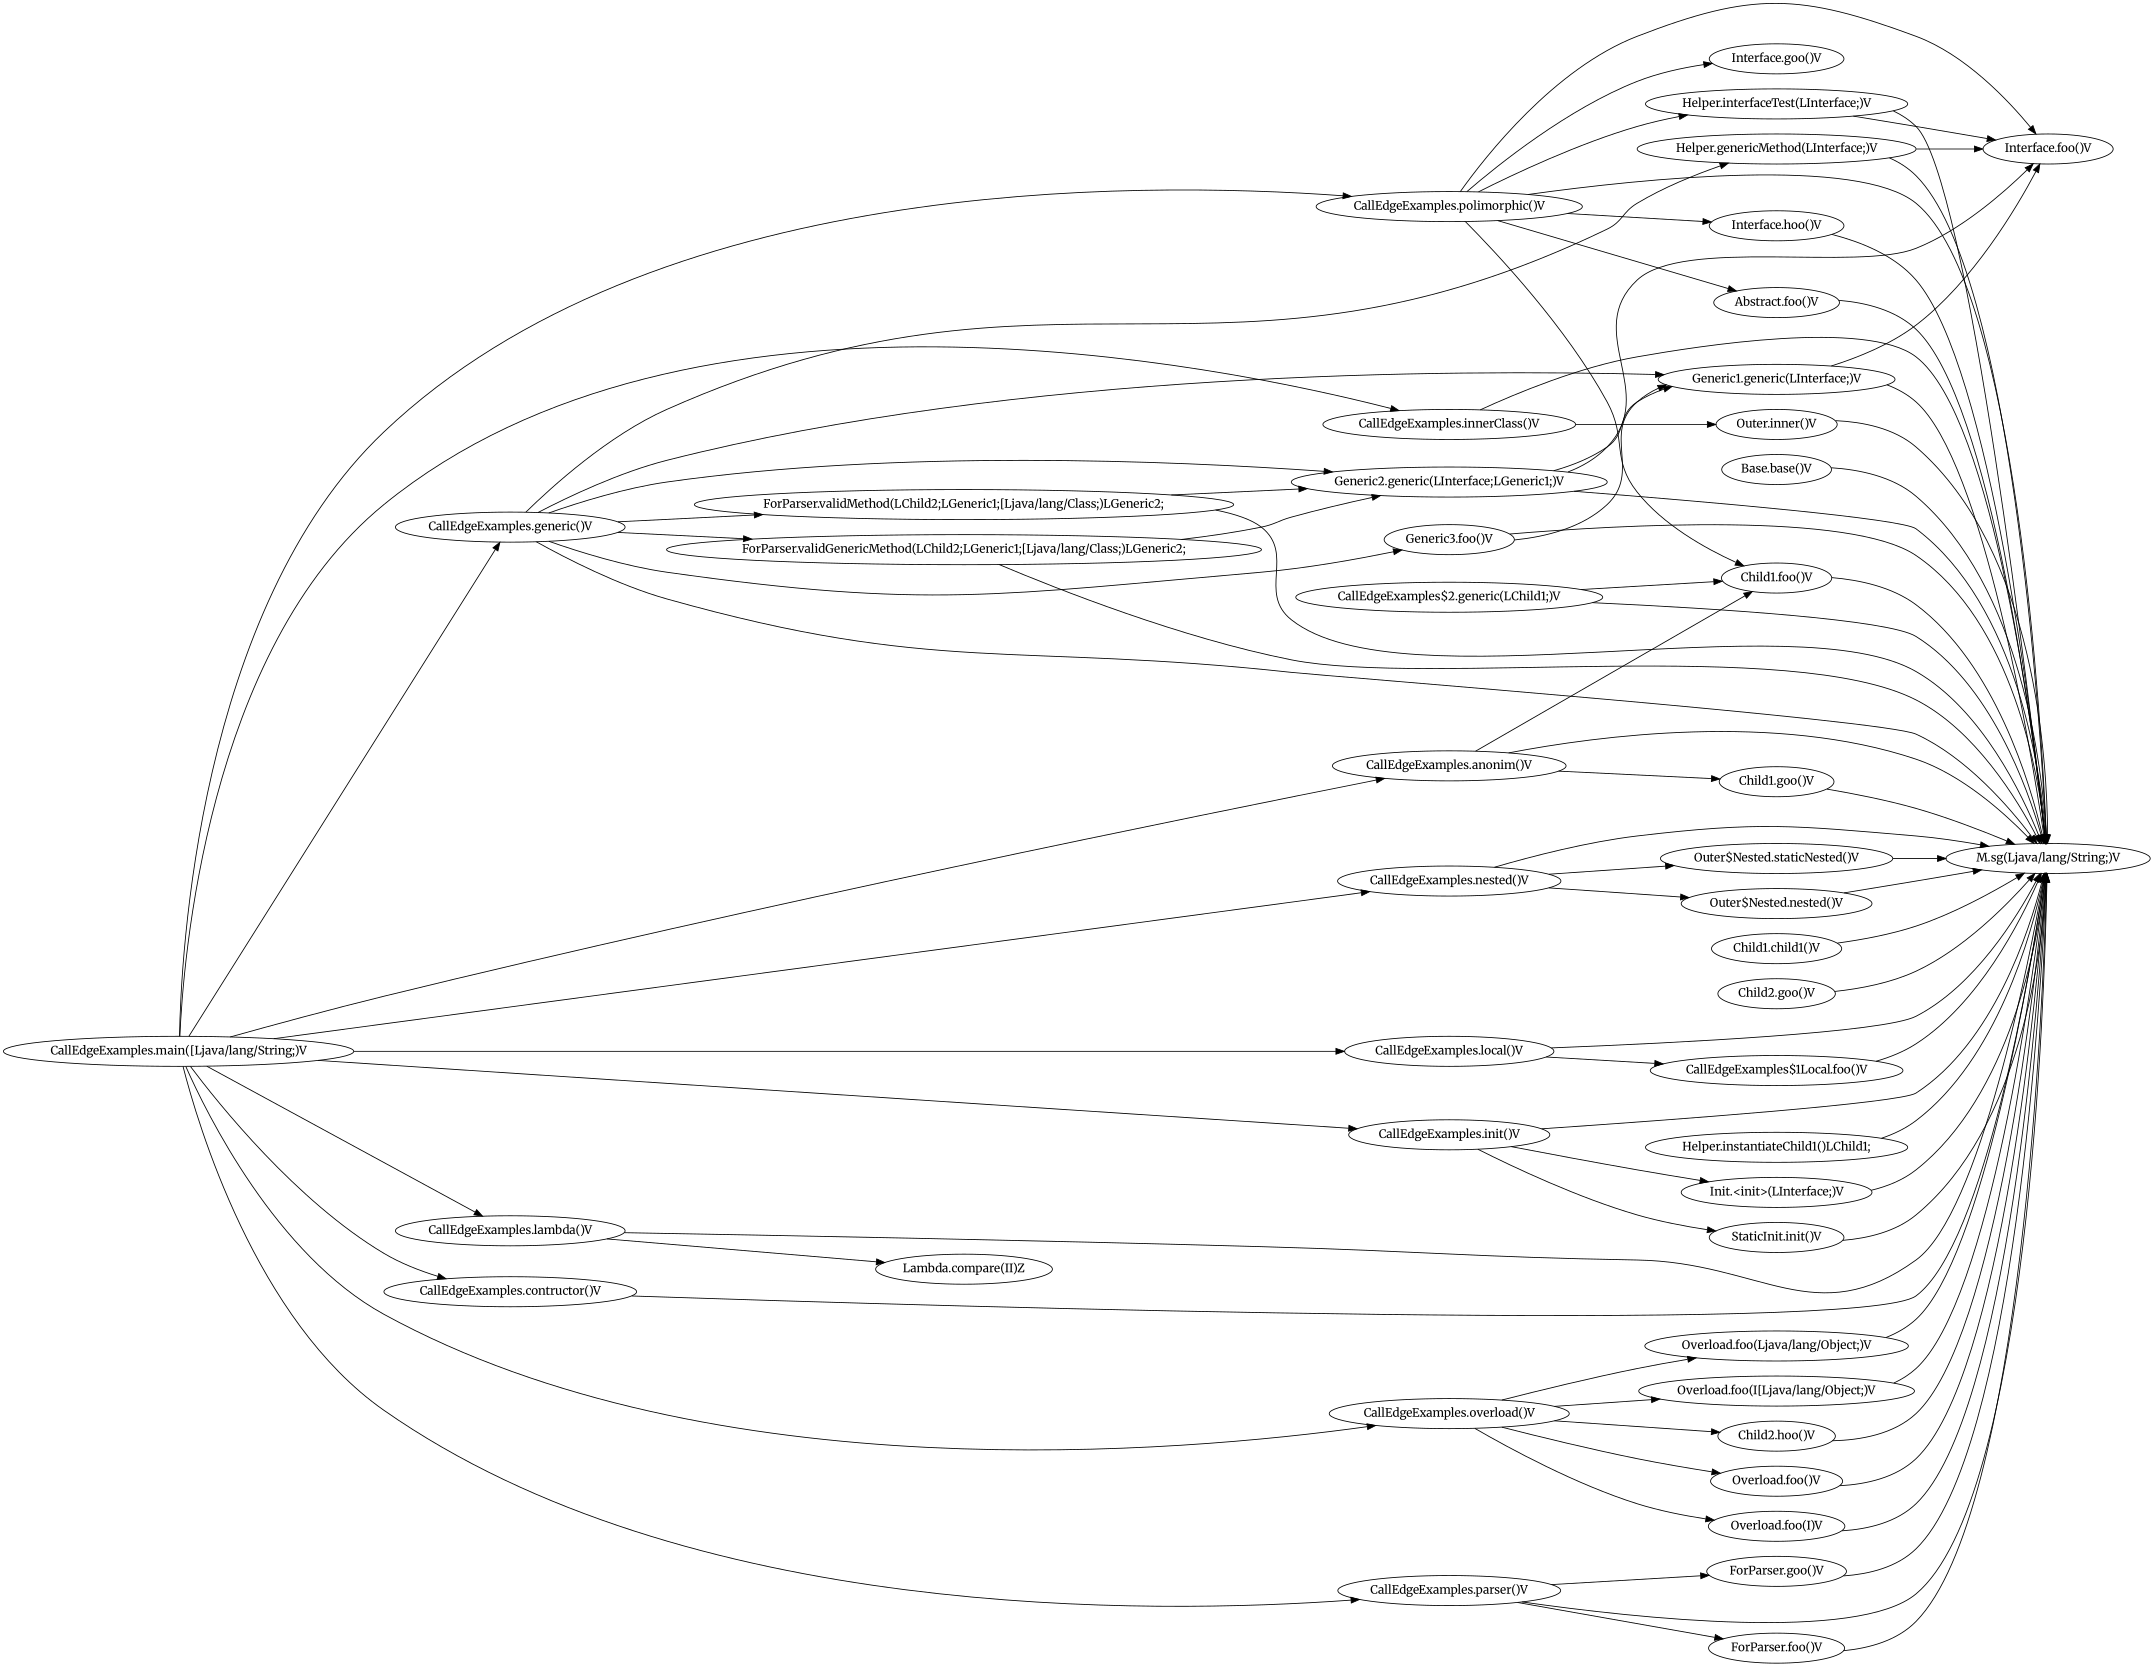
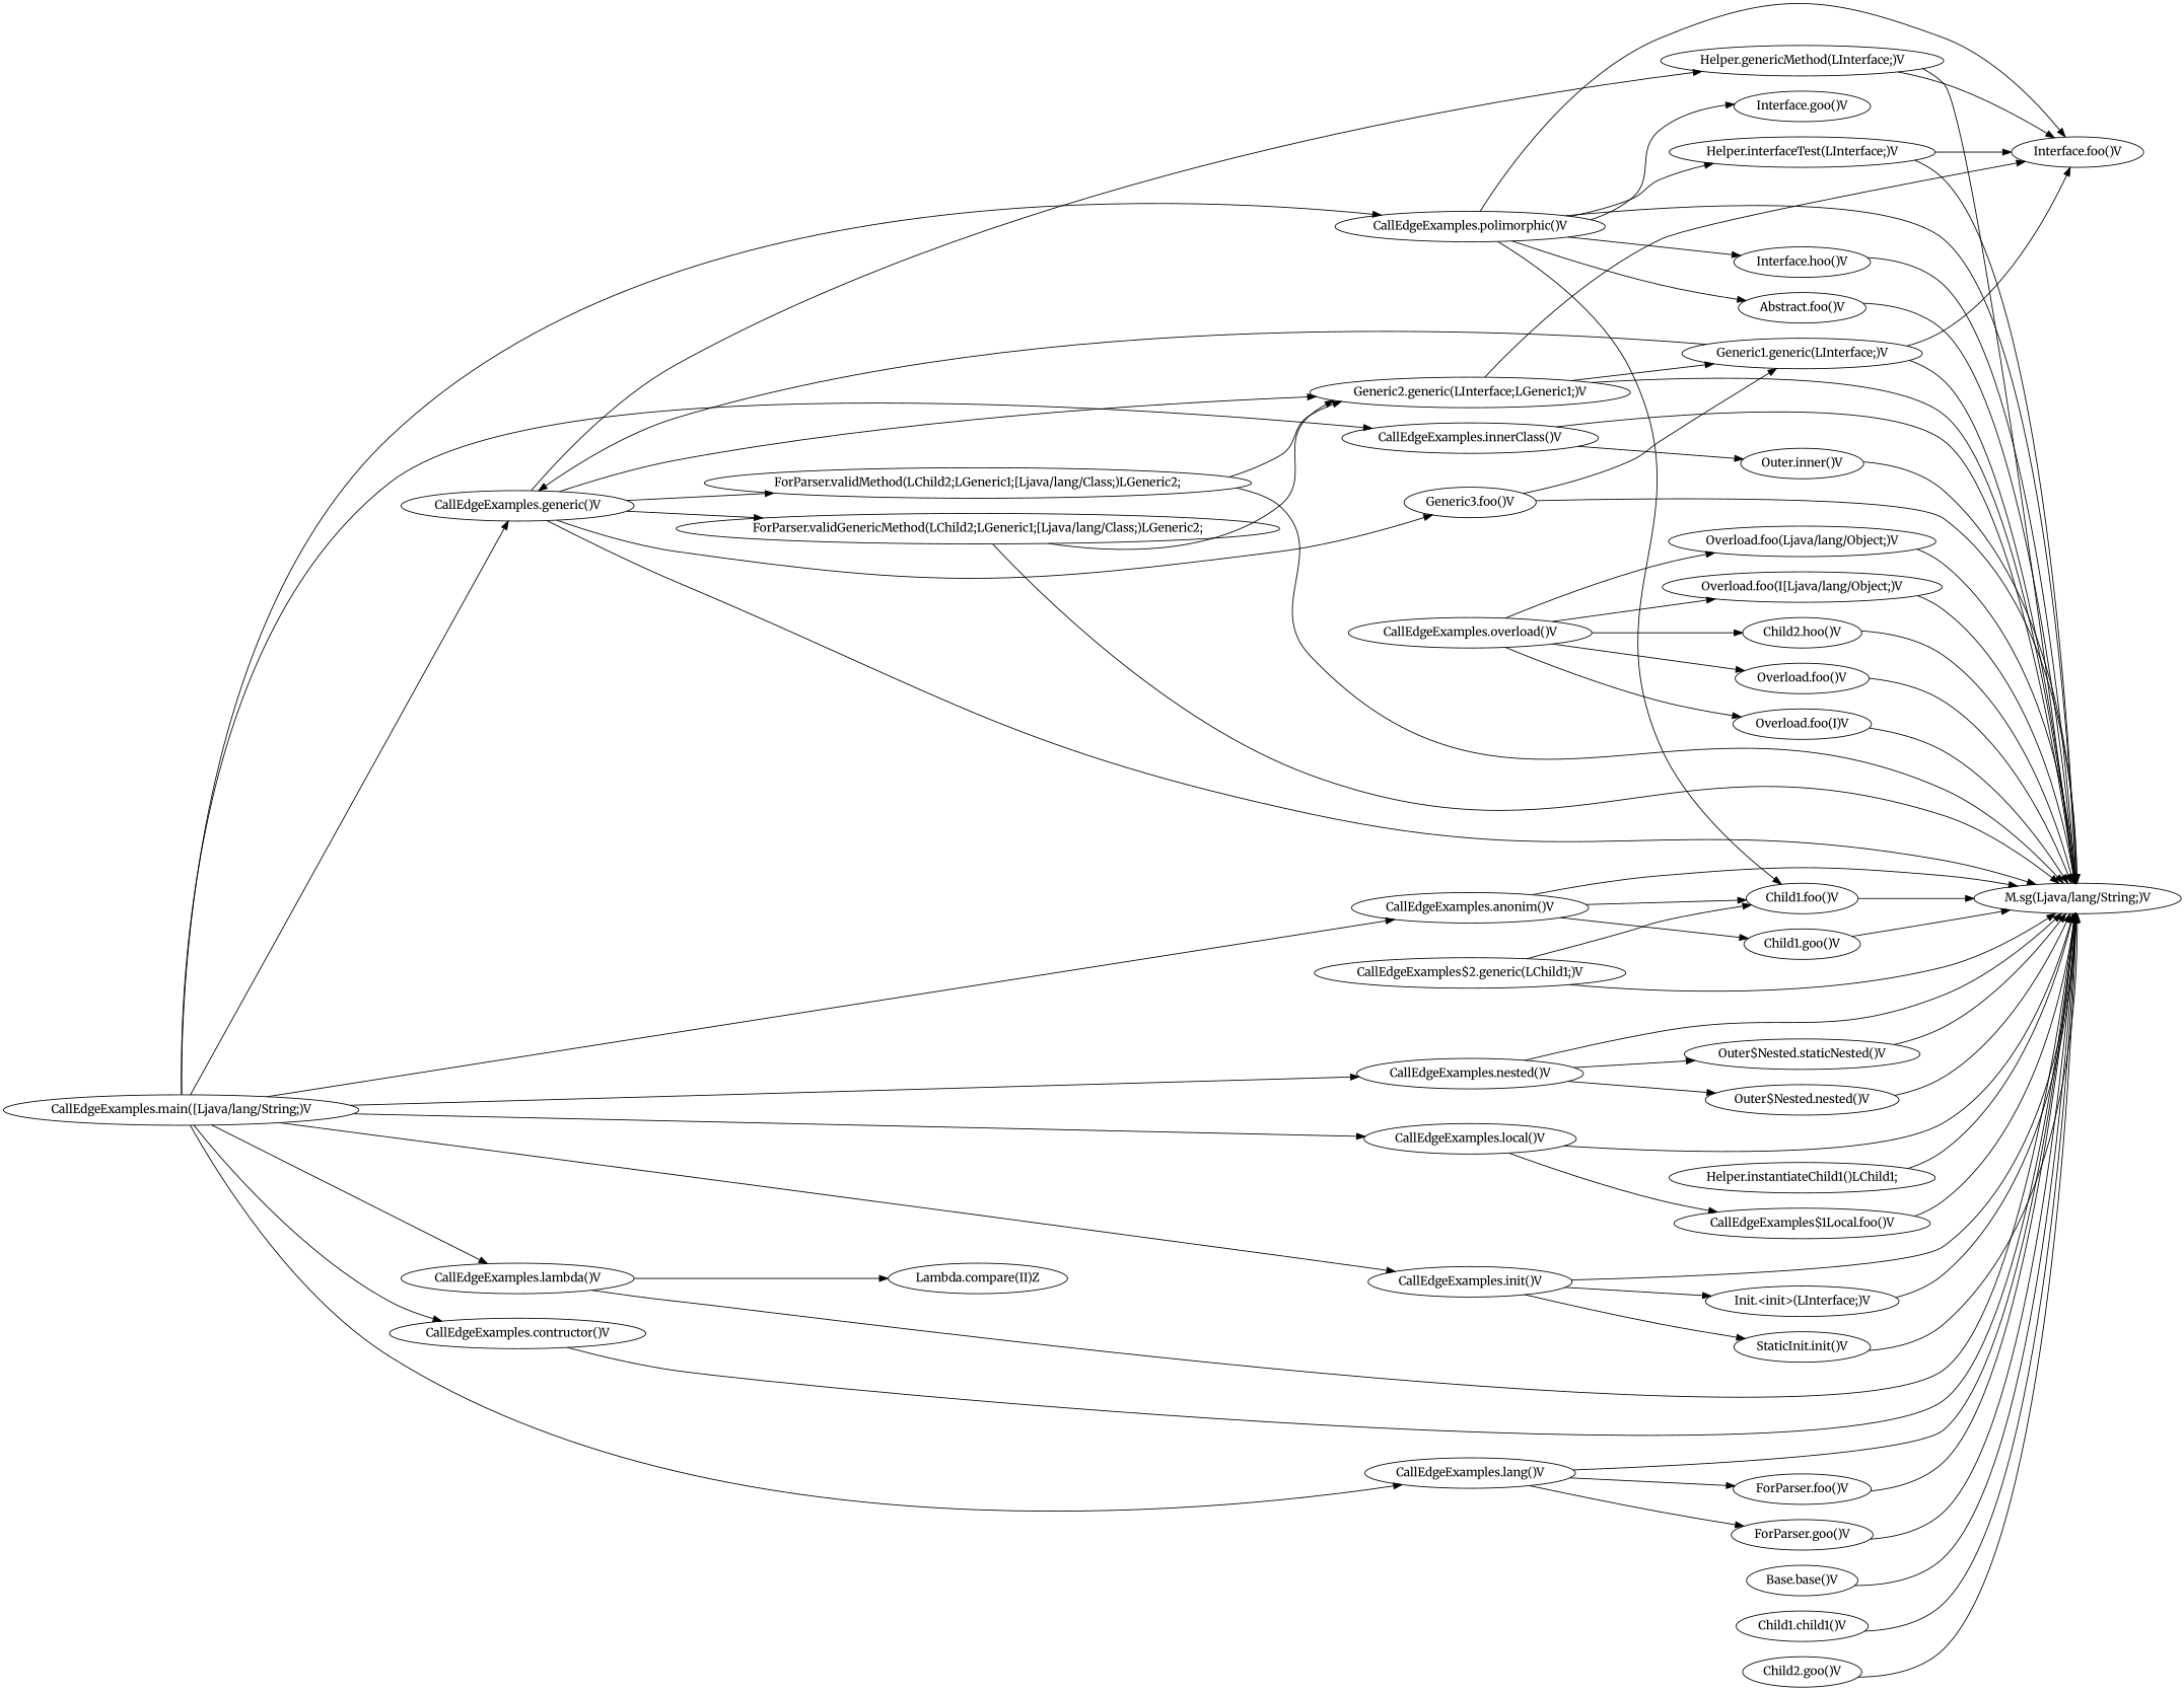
  digraph {
    fontname=Merriweather
    rankdir=LR
    node [fontname=Merriweather]
    edge [fontname=Merriweather]
    n1 [label="M.sg(Ljava/lang/String;)V"]
    n2 [label="Interface.foo()V"]
    n3 [label="Interface.goo()V"]
    n4 [label="Interface.hoo()V"]
    n5 [label="Base.base()V"]
    n6 [label="Abstract.foo()V"]
    n7 [label="Child1.goo()V"]
    n8 [label="Child1.foo()V"]
    n9 [label="Child1.child1()V"]
    n10 [label="Child2.goo()V"]
    n11 [label="Child2.hoo()V"]
    n12 [label="Helper.interfaceTest(LInterface;)V"]
    n13 [label="Helper.genericMethod(LInterface;)V"]
    n14 [label="Helper.instantiateChild1()LChild1;"]
    n15 [label="Generic1.generic(LInterface;)V"]
    n16 [label="Generic2.generic(LInterface;LGeneric1;)V"]
    n17 [label="Generic3.foo()V"]
    n18 [label="Outer.inner()V"]
    n19 [label="Outer$Nested.staticNested()V"]
    n20 [label="Outer$Nested.nested()V"]
    n21 [label="Init.<init>(LInterface;)V"]
    n22 [label="StaticInit.init()V"]
    n23 [label="Lambda.compare(II)Z"]
    n24 [label="Overload.foo()V"]
    n25 [label="Overload.foo(I)V"]
    n26 [label="Overload.foo(Ljava/lang/Object;)V"]
    n27 [label="Overload.foo(I[Ljava/lang/Object;)V"]
    n28 [label="ForParser.foo()V"]
    n29 [label="ForParser.goo()V"]
    n30 [label="ForParser.validMethod(LChild2;LGeneric1;[Ljava/lang/Class;)LGeneric2;"]
    n31 [label="ForParser.validGenericMethod(LChild2;LGeneric1;[Ljava/lang/Class;)LGeneric2;"]
    n32 [label="CallEdgeExamples.main([Ljava/lang/String;)V"]
    n33 [label="CallEdgeExamples.polimorphic()V"]
    n34 [label="CallEdgeExamples.innerClass()V"]
    n35 [label="CallEdgeExamples.anonim()V"]
    n36 [label="CallEdgeExamples.nested()V"]
    n37 [label="CallEdgeExamples.local()V"]
    n38 [label="CallEdgeExamples.generic()V"]
    n39 [label="CallEdgeExamples.init()V"]
    n40 [label="CallEdgeExamples.lambda()V"]
    n41 [label="CallEdgeExamples.contructor()V"]
    n42 [label="CallEdgeExamples.overload()V"]
-   n43 [label="CallEdgeExamples.parser()V"]
+   n43 [label="CallEdgeExamples.lang()V"]
    n44 [label="CallEdgeExamples$1Local.foo()V"]
    n45 [label="CallEdgeExamples$2.generic(LChild1;)V"]
    n4 -> n1
    n5 -> n1
    n6 -> n1
    n7 -> n1
    n8 -> n1
    n9 -> n1
    n10 -> n1
    n11 -> n1
    n12 -> n1
    n12 -> n2
    n13 -> n1
    n13 -> n2
    n14 -> n1
    n15 -> n1
    n15 -> n2
    n16 -> n1
    n16 -> n2
    n16 -> n15
    n17 -> n1
    n17 -> n15
    n18 -> n1
    n19 -> n1
    n20 -> n1
    n21 -> n1
    n22 -> n1
    n24 -> n1
    n25 -> n1
    n26 -> n1
    n27 -> n1
    n28 -> n1
    n29 -> n1
    n30 -> n1
    n30 -> n16
    n31 -> n1
    n31 -> n16
    n32 -> n33
    n32 -> n34
    n32 -> n35
    n32 -> n36
    n32 -> n37
    n32 -> n38
    n32 -> n39
    n32 -> n40
    n32 -> n41
-   n32 -> n42
    n32 -> n43
    n33 -> n1
    n33 -> n2
    n33 -> n3
    n33 -> n4
    n33 -> n6
    n33 -> n8
    n33 -> n12
    n34 -> n1
    n34 -> n18
    n35 -> n1
    n35 -> n7
    n35 -> n8
    n36 -> n1
    n36 -> n19
    n36 -> n20
    n37 -> n1
    n37 -> n44
    n38 -> n1
    n38 -> n13
-   n38 -> n15
+   n15 -> n38
    n38 -> n16
    n38 -> n17
    n38 -> n30
    n38 -> n31
    n39 -> n1
    n39 -> n21
    n39 -> n22
    n40 -> n1
    n40 -> n23
    n41 -> n1
    n42 -> n11
    n42 -> n24
    n42 -> n25
    n42 -> n26
    n42 -> n27
    n43 -> n1
    n43 -> n28
    n43 -> n29
    n44 -> n1
    n45 -> n1
    n45 -> n8
  }
